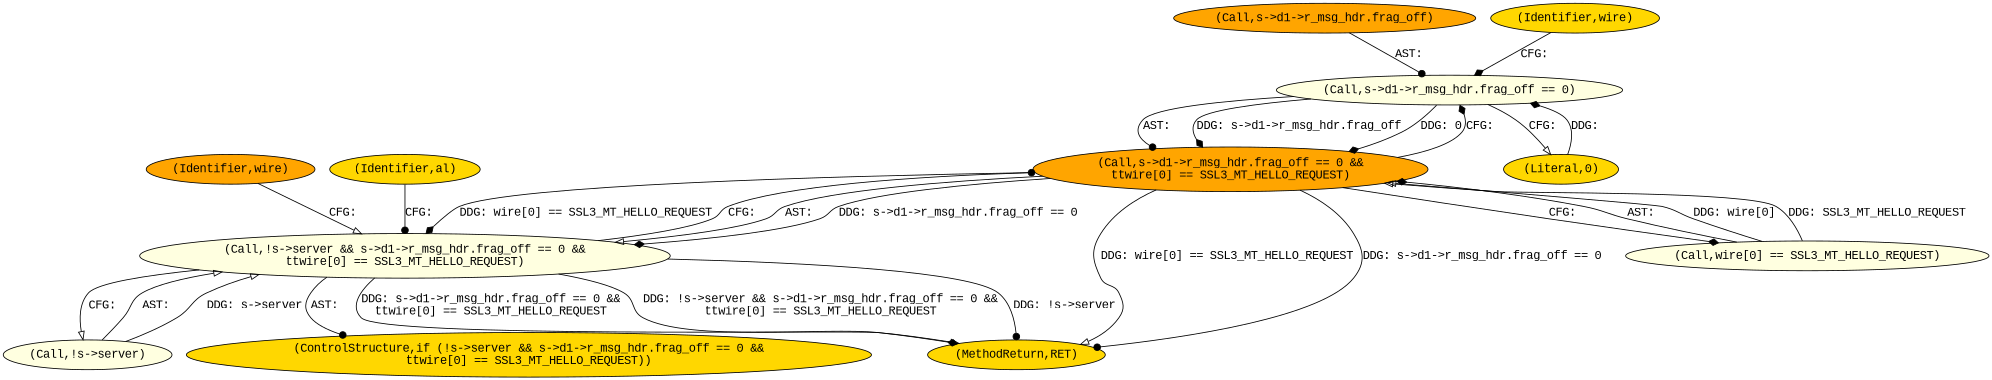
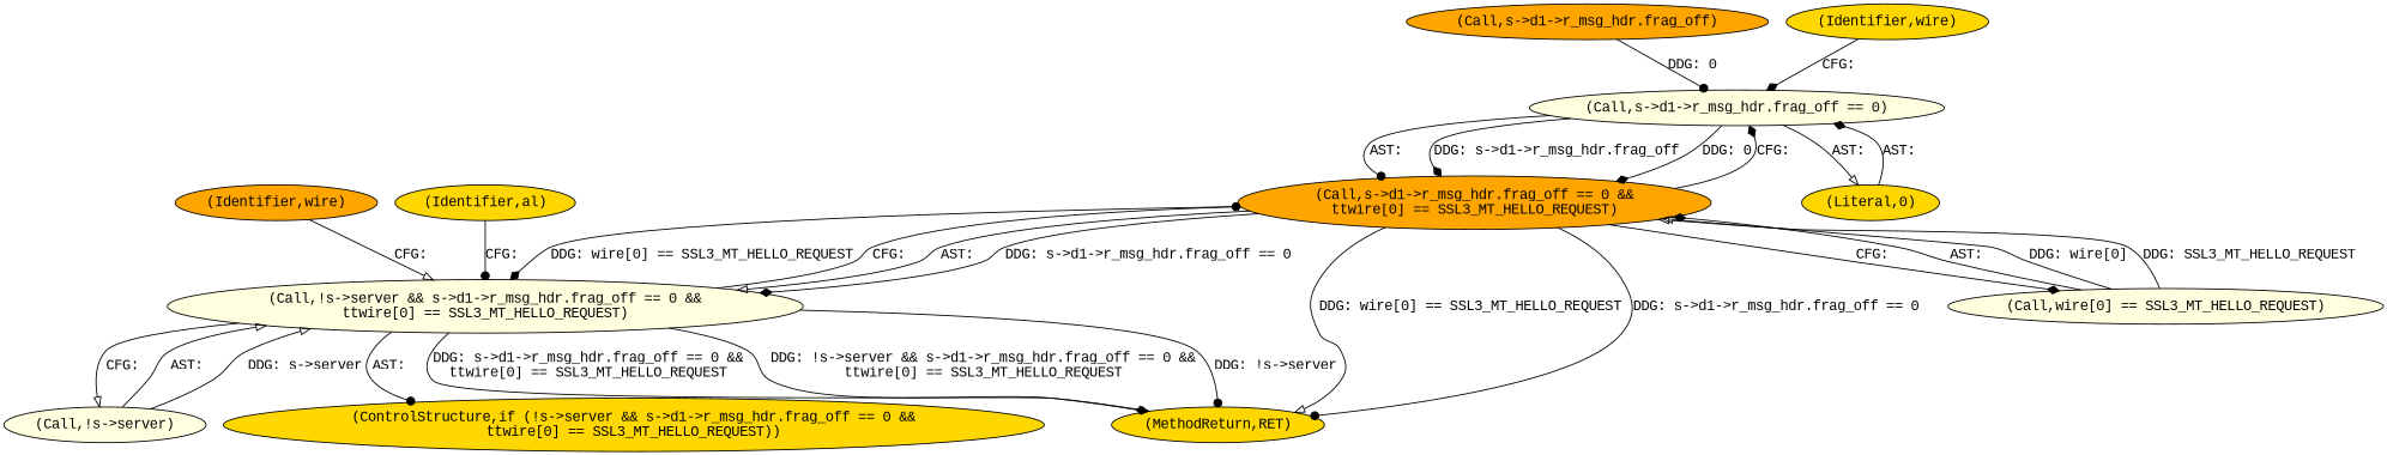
  digraph {
    fontname="Liberation Mono"
    node [fillcolor=gold fontname="Liberation Mono" style=filled]
    edge [arrowhead=diamond fontname="Liberation Mono"]
    n1 [fillcolor=lightyellow label="(Call,s->d1->r_msg_hdr.frag_off == 0)"]
    n2 [fillcolor=orange label="(Call,s->d1->r_msg_hdr.frag_off == 0 &&\n\t\twire[0] == SSL3_MT_HELLO_REQUEST)"]
    n3 [label="(Literal,0)"]
    n4 [label="(MethodReturn,RET)"]
    n5 [fillcolor=lightyellow label="(Call,!s->server && s->d1->r_msg_hdr.frag_off == 0 &&\n\t\twire[0] == SSL3_MT_HELLO_REQUEST)"]
    n6 [fillcolor=lightyellow label="(Call,wire[0] == SSL3_MT_HELLO_REQUEST)"]
    n7 [fillcolor=lightyellow label="(Call,!s->server)"]
    n8 [label="(ControlStructure,if (!s->server && s->d1->r_msg_hdr.frag_off == 0 &&\n\t\twire[0] == SSL3_MT_HELLO_REQUEST))"]
    n9 [fillcolor=orange label="(Call,s->d1->r_msg_hdr.frag_off)"]
    n10 [label="(Identifier,wire)"]
    n11 [fillcolor=orange label="(Identifier,wire)"]
    n12 [label="(Identifier,al)"]
    n1 -> n2 [arrowhead=dot label="AST: "]
    n1 -> n2 [label="DDG: s->d1->r_msg_hdr.frag_off"]
    n1 -> n2 [label="DDG: 0"]
-   n1 -> n3 [arrowhead=onormal label="CFG: "]
+   n1 -> n3 [arrowhead=onormal label="AST: "]
    n2 -> n1 [label="CFG: "]
    n2 -> n4 [arrowhead=onormal label="DDG: wire[0] == SSL3_MT_HELLO_REQUEST"]
    n2 -> n4 [arrowhead=dot label="DDG: s->d1->r_msg_hdr.frag_off == 0"]
    n2 -> n5 [arrowhead=onormal label="AST: "]
    n2 -> n5 [label="DDG: s->d1->r_msg_hdr.frag_off == 0"]
    n2 -> n5 [label="DDG: wire[0] == SSL3_MT_HELLO_REQUEST"]
    n2 -> n6 [label="CFG: "]
-   n3 -> n1 [label="DDG: "]
+   n3 -> n1 [label="AST: "]
    n5 -> n2 [arrowhead=dot label="CFG: "]
    n5 -> n4 [label="DDG: !s->server && s->d1->r_msg_hdr.frag_off == 0 &&\n\t\twire[0] == SSL3_MT_HELLO_REQUEST"]
    n5 -> n4 [arrowhead=dot label="DDG: !s->server"]
    n5 -> n4 [arrowhead=onormal label="DDG: s->d1->r_msg_hdr.frag_off == 0 &&\n\t\twire[0] == SSL3_MT_HELLO_REQUEST"]
    n5 -> n7 [arrowhead=onormal label="CFG: "]
    n5 -> n8 [arrowhead=dot label="AST: "]
    n6 -> n2 [label="AST: "]
    n6 -> n2 [arrowhead=onormal label="DDG: wire[0]"]
    n6 -> n2 [arrowhead=onormal label="DDG: SSL3_MT_HELLO_REQUEST"]
    n7 -> n5 [arrowhead=onormal label="AST: "]
    n7 -> n5 [arrowhead=onormal label="DDG: s->server"]
-   n9 -> n1 [arrowhead=dot label="AST: "]
+   n9 -> n1 [arrowhead=dot label="DDG: 0"]
    n10 -> n1 [label="CFG: "]
    n11 -> n5 [arrowhead=onormal label="CFG: "]
    n12 -> n5 [arrowhead=dot label="CFG: "]
  }
